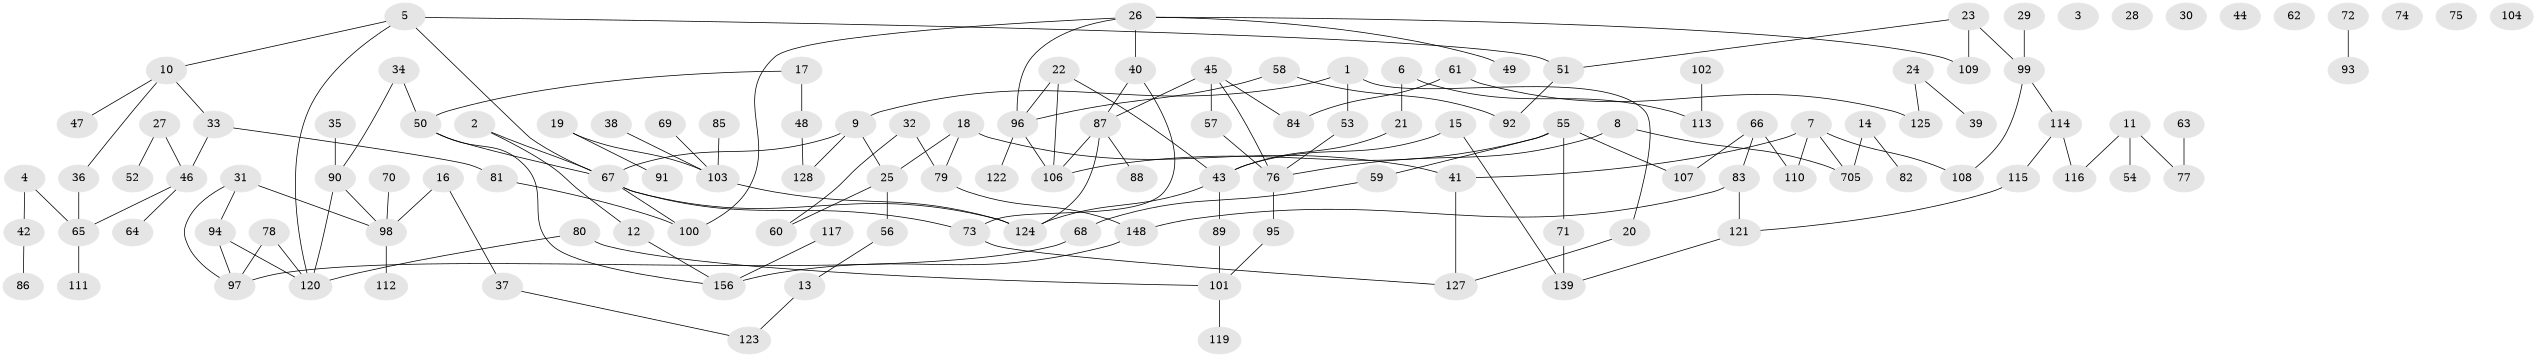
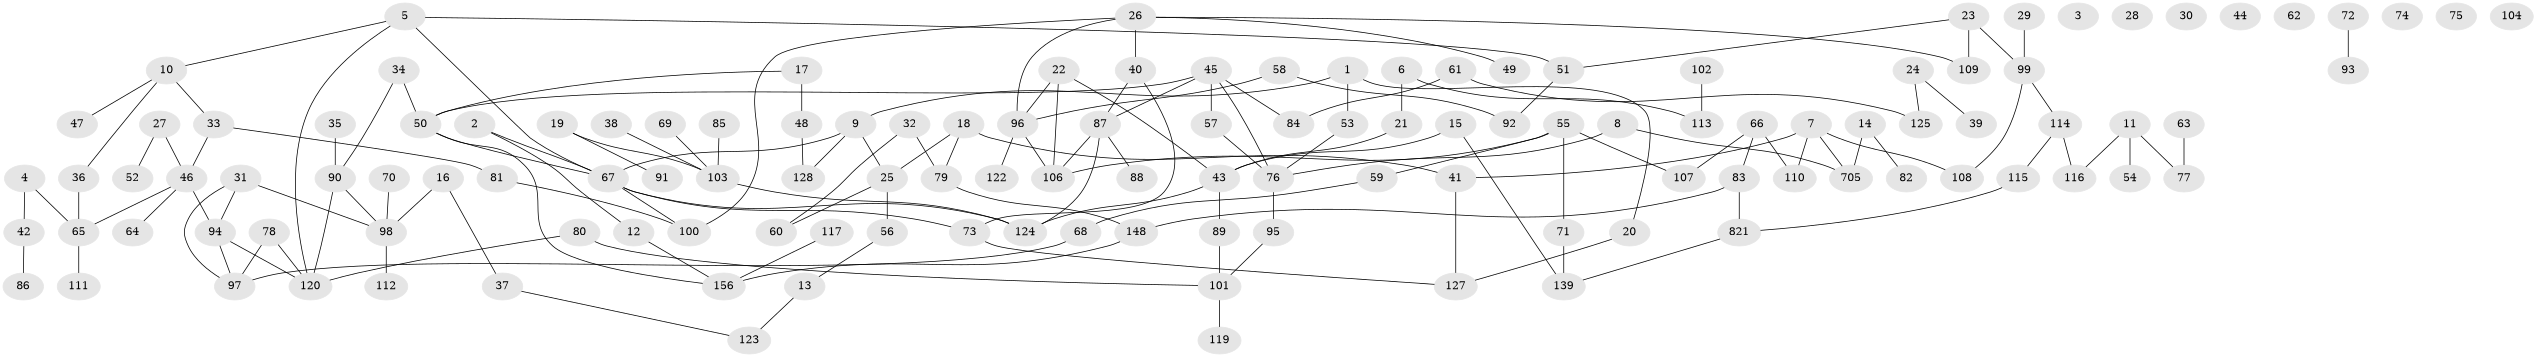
  graph {
    node [color=gray90 style=filled]
    1
    9
    20
    53
    67
    25
    128
    127
    76
    2
    12
    n12 [label=156]
    100
    73
    124
    3
    4
    42
    65
    86
    111
    5
    10
    51
    120
    33
    36
    47
    92
    6
    21
    113
    43
    7
    41
    n36 [label=705]
    108
    110
    8
    95
    56
    60
    46
    81
    11
    54
    77
    116
    13
    123
    14
    82
    15
    n54 [label=139]
    89
    16
    37
    98
    112
    17
    48
    50
    18
    79
    n65 [label=148]
    19
    91
    103
    22
    96
    106
    122
    23
    99
    109
    114
    24
    39
    125
    26
    40
    49
    87
    27
    52
    94
    64
    28
    29
    30
    31
    97
    32
    34
    90
    35
    38
    88
    101
    44
    45
    57
    84
    55
    59
    71
    107
    68
    58
    61
    62
    63
    66
    83
-   121
+   121 [label=821]
    69
    70
    72
    93
    74
    75
    78
    80
    119
    85
    115
    102
    104
    117
    1 -- 9
    1 -- 20
    1 -- 53
    9 -- 67
    9 -- 25
    9 -- 128
    20 -- 127
    53 -- 76
    67 -- 100
    67 -- 73
    67 -- 124
    25 -- 56
    25 -- 60
    76 -- 95
    2 -- 67
    2 -- 12
    12 -- n12
    73 -- 127
    4 -- 42
    4 -- 65
    42 -- 86
    65 -- 111
    5 -- 67
    5 -- 10
    5 -- 51
    5 -- 120
    10 -- 33
    10 -- 36
    10 -- 47
    51 -- 92
    33 -- 46
    33 -- 81
    36 -- 65
    6 -- 21
    6 -- 113
    21 -- 43
    43 -- 124
    43 -- 89
    7 -- 41
    7 -- n36
    7 -- 108
    7 -- 110
    41 -- 127
    8 -- 76
    8 -- n36
    95 -- 101
    56 -- 13
    46 -- 65
+   46 -- 94
    46 -- 64
    81 -- 100
    11 -- 54
    11 -- 77
    11 -- 116
    13 -- 123
    14 -- n36
    14 -- 82
    15 -- 43
    15 -- n54
    89 -- 101
    16 -- 37
    16 -- 98
    37 -- 123
    98 -- 112
    17 -- 48
    17 -- 50
    48 -- 128
    50 -- 67
    50 -- n12
    18 -- 25
    18 -- 41
    18 -- 79
    79 -- n65
    n65 -- n12
    19 -- 91
    19 -- 103
    103 -- 124
    22 -- 43
    22 -- 96
    22 -- 106
    96 -- 106
    96 -- 122
    23 -- 51
    23 -- 99
    23 -- 109
    99 -- 108
    99 -- 114
    114 -- 116
    114 -- 115
    24 -- 39
    24 -- 125
    26 -- 100
    26 -- 96
    26 -- 109
    26 -- 40
    26 -- 49
    40 -- 73
    40 -- 87
    87 -- 124
    87 -- 106
    87 -- 88
    27 -- 46
    27 -- 52
    94 -- 120
    94 -- 97
    29 -- 99
    31 -- 98
    31 -- 94
    31 -- 97
    32 -- 60
    32 -- 79
    34 -- 50
    34 -- 90
    90 -- 120
    90 -- 98
    35 -- 90
    38 -- 103
    101 -- 119
    45 -- 76
+   45 -- 50
    45 -- 87
    45 -- 57
    45 -- 84
    57 -- 76
    55 -- 106
    55 -- 59
    55 -- 71
    55 -- 107
    59 -- 68
    71 -- n54
    68 -- 97
    58 -- 92
    58 -- 96
    61 -- 125
    61 -- 84
    63 -- 77
    66 -- 110
    66 -- 107
    66 -- 83
    83 -- n65
    83 -- 121
    121 -- n54
    69 -- 103
    70 -- 98
    72 -- 93
    78 -- 120
    78 -- 97
    80 -- 120
    80 -- 101
    85 -- 103
    115 -- 121
    102 -- 113
    117 -- n12
  }
